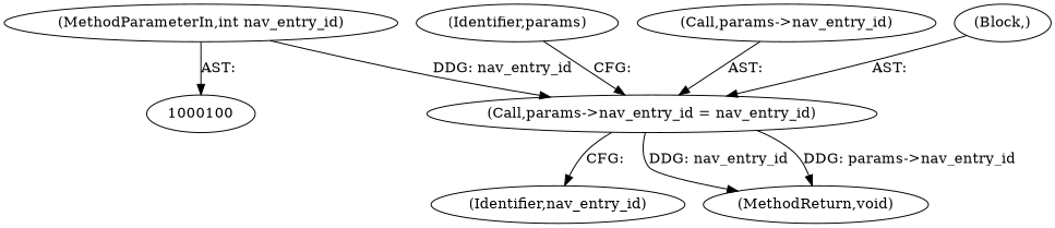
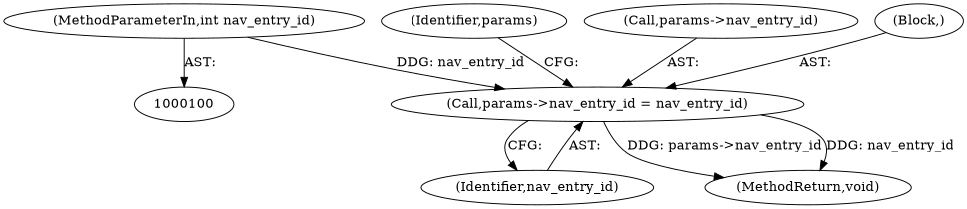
  digraph {
    n1 [label="(Call,params->nav_entry_id = nav_entry_id)"]
    n2 [label="(Identifier,nav_entry_id)"]
    n3 [label="(MethodReturn,void)"]
    n4 [label="(Block,)"]
    n5 [label="(MethodParameterIn,int nav_entry_id)"]
    1000100
    n7 [label="(Identifier,params)"]
    n8 [label="(Call,params->nav_entry_id)"]
    n1 -> n2 [label="CFG: "]
    n1 -> n3 [label="DDG: params->nav_entry_id"]
    n1 -> n3 [label="DDG: nav_entry_id"]
+   n2 -> n1 [label="AST: "]
    n4 -> n1 [label="AST: "]
    n5 -> n1 [label="DDG: nav_entry_id"]
    n5 -> 1000100 [label="AST: "]
    n7 -> n1 [label="CFG: "]
    n8 -> n1 [label="AST: "]
  }
